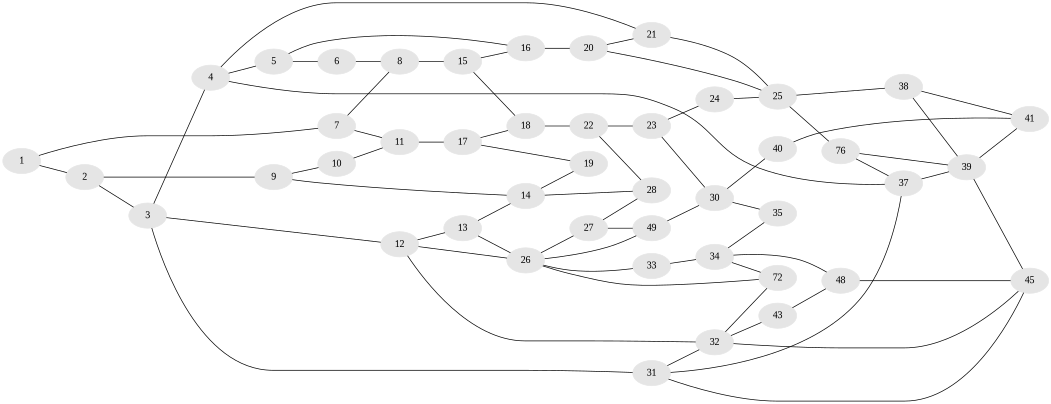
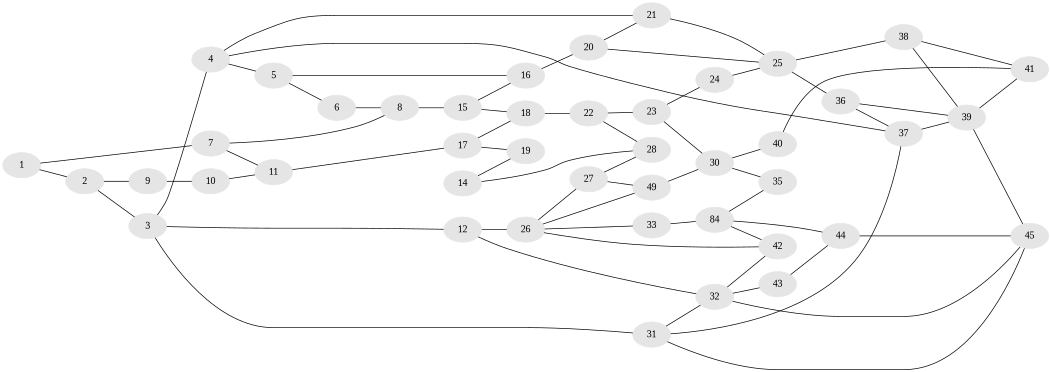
  graph {
    fontname="Liberation Serif"
    rankdir=LR
    node [color=gray90 fontname="Liberation Serif" style=filled]
    edge [fontname="Liberation Serif" weight=1.0]
    1
    2
    7
    3
    9
    8
    11
    4
    12
    31
    10
    14
    5
    21
    37
-   13
    26
    32
    45
    6
    16
    25
    39
    20
    15
    17
    18
    19
    28
    27
    n31 [label=49]
    33
-   42 [label=72]
+   42
    43
    22
    23
-   36 [label=76]
+   36
    38
    24
    30
    35
    40
    41
-   34
-   44 [label=48]
+   34 [label=84]
+   44
    1 -- 2
    1 -- 7
    2 -- 3
    2 -- 9
    7 -- 8
    7 -- 11
    3 -- 4
    3 -- 12
    3 -- 31
    9 -- 10 [weight=2.0]
-   9 -- 14 [weight=2.0]
    8 -- 15
    11 -- 17
    4 -- 5
    4 -- 21
    4 -- 37
-   12 -- 13
    12 -- 26
    12 -- 32
    31 -- 37
    31 -- 32
    31 -- 45
    10 -- 11
    14 -- 19 [weight=2.0]
    14 -- 28
    5 -- 6
    5 -- 16
    21 -- 25
    37 -- 39
-   13 -- 14
-   13 -- 26
    26 -- 27
    26 -- n31
    26 -- 33
    26 -- 42
    32 -- 45
    32 -- 42
    32 -- 43 [weight=2.0]
    6 -- 8
    16 -- 20
    25 -- 36
    25 -- 38
    39 -- 45 [weight=2.0]
    39 -- 41
    20 -- 21
    20 -- 25
    15 -- 16
    15 -- 18
    17 -- 18
    17 -- 19
    18 -- 22
    27 -- 28
    27 -- n31
    n31 -- 30
    33 -- 34 [weight=2.0]
    43 -- 44
    22 -- 28
    22 -- 23
    23 -- 24
    23 -- 30
    36 -- 37
    36 -- 39
    38 -- 39
    38 -- 41
    24 -- 25 [weight=2.0]
    30 -- 35 [weight=2.0]
    30 -- 40 [weight=2.0]
    40 -- 41
    34 -- 42
    34 -- 35 [weight=2.0]
    34 -- 44
    44 -- 45
  }
